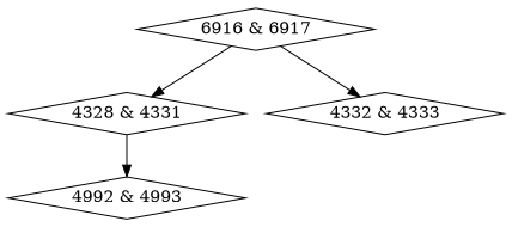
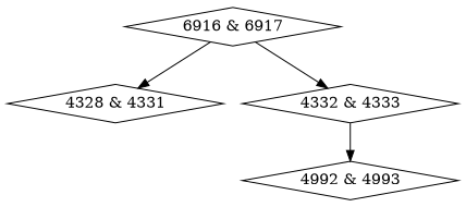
  digraph {
    node [shape=diamond]
    n1 [label="4328 & 4331"]
    n2 [label="4992 & 4993"]
    n3 [label="4332 & 4333"]
    n4 [label="6916 & 6917"]
-   n1 -> n2
+   n3 -> n2
    n4 -> n1
    n4 -> n3
  }
